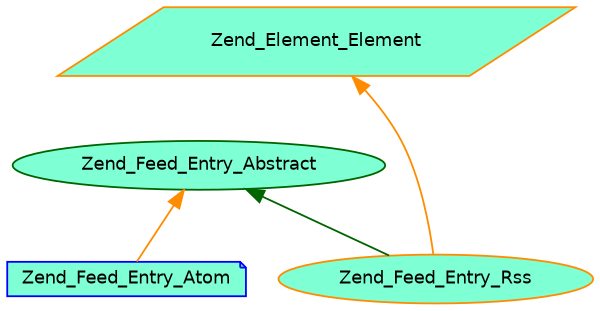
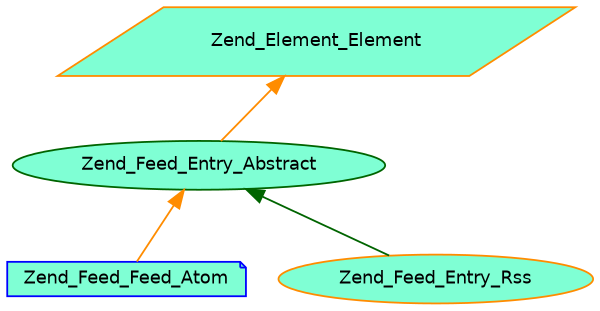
  digraph {
    node [color=darkorange fillcolor=aquamarine fontname=Helvetica fontsize=10 shape=ellipse style=filled]
    edge [color=darkorange dir=back fontname=Helvetica fontsize=10 labelfontname=Helvetica labelfontsize=10 style=solid]
    n1 [color=darkgreen fontcolor=black height=0.2 label=Zend_Feed_Entry_Abstract width=0.4]
-   n2 [color=blue height=0.2 label=Zend_Feed_Entry_Atom shape=note width=0.4]
+   n2 [color=blue height=0.2 label=Zend_Feed_Feed_Atom shape=note width=0.4]
    n3 [height=0.2 label=Zend_Feed_Entry_Rss width=0.4]
    n4 [height=0.2 label=Zend_Element_Element shape=parallelogram width=0.4]
    n1 -> n2
    n1 -> n3 [color=darkgreen]
-   n4 -> n3
+   n4 -> n1
  }
